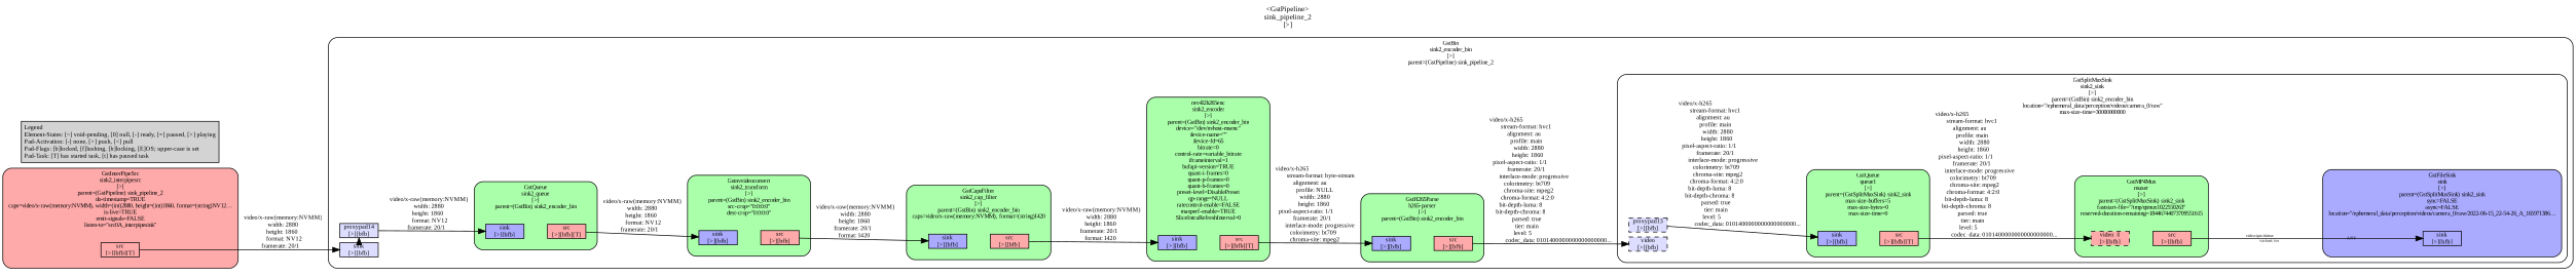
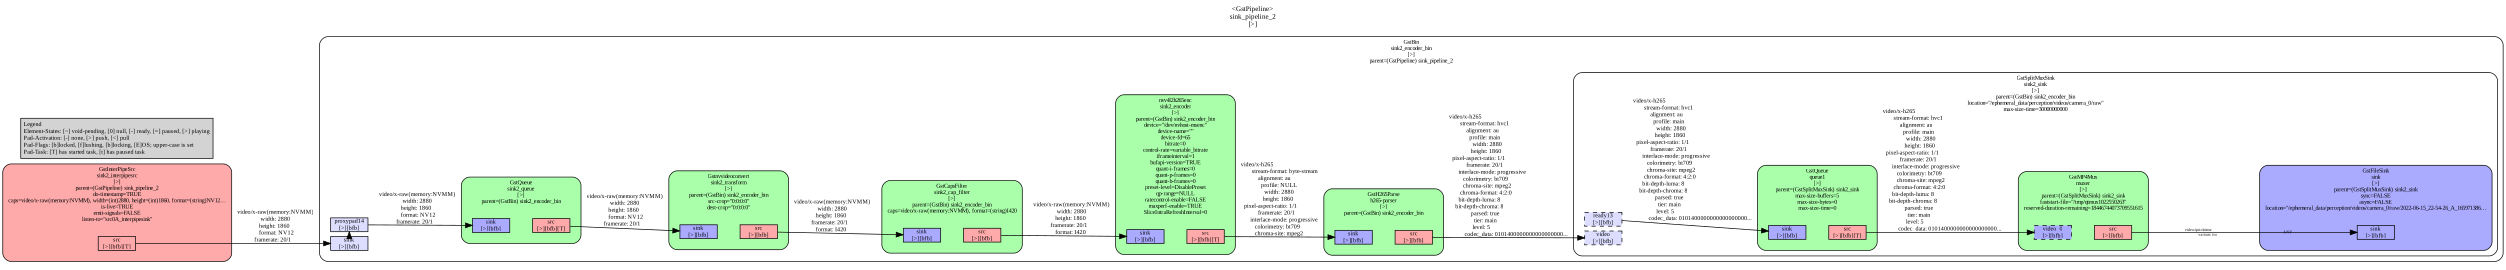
  digraph {
    fontname="Liberation Serif"
    fontsize=10
    label="<GstPipeline>\nsink_pipeline_2\n[>]"
    labelloc=t
    nodesep=.1
    rankdir=LR
    ranksep=.2
    node [color=black fillcolor="#ffaaaa" fontname="Liberation Serif" fontsize=9 margin="0.0,0.0" shape=box style="filled,solid"]
    edge [fontname="Liberation Serif" fontsize=9 labelfontsize=6]
    n1 [height=0.2 label="src\n[>][bfb][T]"]
    n2 [fillcolor="#ddddff" height=0.2 label="sink\n[>][bfb]"]
    n3 [fillcolor="#ddddff" height=0.2 label="proxypad14\n[>][bfb]"]
-   n4 [fillcolor="#ddddff" height=0.2 label="proxypad13\n[>][bfb]" style="filled,dashed"]
+   n4 [fillcolor="#ddddff" height=0.2 label="ready13\n[>][bfb]" style="filled,dashed"]
    n5 [fillcolor="#ddddff" height=0.2 label="video\n[>][bfb]" style="filled,dashed"]
    n6 [fillcolor="#aaaaff" height=0.2 label="sink\n[>][bfb]"]
    n7 [fillcolor="#aaaaff" height=0.2 label="sink\n[>][bfb]"]
    n8 [height=0.2 label="src\n[>][bfb][T]"]
-   n9 [height=0.2 label="video_0\n[>][bfb]" style="filled,dashed"]
+   n9 [fillcolor="#aaaaff" height=0.2 label="video_0\n[>][bfb]" style="filled,dashed"]
    n10 [height=0.2 label="src\n[>][bfb]"]
    n11 [height=0.2 label="src\n[>][bfb][T]"]
    n12 [fillcolor="#aaaaff" height=0.2 label="sink\n[>][bfb]"]
    n13 [fillcolor="#aaaaff" height=0.2 label="sink\n[>][bfb]"]
    n14 [height=0.2 label="src\n[>][bfb]"]
    n15 [fillcolor="#aaaaff" height=0.2 label="sink\n[>][bfb]"]
    n16 [height=0.2 label="src\n[>][bfb]"]
    n17 [fillcolor="#aaaaff" height=0.2 label="sink\n[>][bfb]"]
    n18 [height=0.2 label="src\n[>][bfb]"]
    n19 [fillcolor="#aaaaff" height=0.2 label="sink\n[>][bfb]"]
    n20 [height=0.2 label="src\n[>][bfb][T]"]
    n21 [label="Legend\lElement-States: [~] void-pending, [0] null, [-] ready, [=] paused, [>] playing\lPad-Activation: [-] none, [>] push, [<] pull\lPad-Flags: [b]locked, [f]lushing, [b]locking, [E]OS; upper-case is set\lPad-Task: [T] has started task, [t] has paused task\l" margin="0.05,0.05" style=filled color="" fillcolor=""]
    subgraph cluster_1 {
      color=black
      fillcolor="#ffaaaa"
      fontsize=8
      label="GstInterPipeSrc\nsink2_interpipesrc\n[>]\nparent=(GstPipeline) sink_pipeline_2\ndo-timestamp=TRUE\ncaps=video/x-raw(memory:NVMM), width=(int)2880, height=(int)1860, format=(string)NV12…\nis-live=TRUE\nemit-signals=FALSE\nlisten-to=\"src0A_interpipesink\""
      style="filled,rounded"
      subgraph cluster_2 {
        color=black
        fillcolor="#ffaaaa"
        fontsize=8
        label=""
        style=invis
        n1
      }
    }
    subgraph cluster_3 {
      color=black
      fillcolor="#ffffff"
      fontsize=8
      label="GstBin\nsink2_encoder_bin\n[>]\nparent=(GstPipeline) sink_pipeline_2"
      style="filled,rounded"
      subgraph cluster_4 {
        color=black
        fillcolor="#ffffff"
        fontsize=8
        label=""
        style=invis
        n2
        n3
      }
      subgraph cluster_5 {
        color=black
        fillcolor="#ffffff"
        fontsize=8
        label="GstSplitMuxSink\nsink2_sink\n[>]\nparent=(GstBin) sink2_encoder_bin\nlocation=\"/ephemeral_data/perception/videos/camera_0/raw\"\nmax-size-time=30000000000"
        style="filled,rounded"
        subgraph cluster_6 {
          color=black
          fillcolor="#ffffff"
          fontsize=8
          label=""
          style=invis
          n4
          n5
        }
        subgraph cluster_7 {
          color=black
          fillcolor="#aaaaff"
          fontsize=8
          label="GstFileSink\nsink\n[>]\nparent=(GstSplitMuxSink) sink2_sink\nsync=FALSE\nasync=FALSE\nlocation=\"/ephemeral_data/perception/videos/camera_0/raw/2022-06-15_22-54-26_A_165971386…"
          style="filled,rounded"
          subgraph cluster_8 {
            color=black
            fillcolor="#aaaaff"
            fontsize=8
            label=""
            style=invis
            n6
          }
        }
        subgraph cluster_9 {
          color=black
          fillcolor="#aaffaa"
          fontsize=8
          label="GstQueue\nqueue1\n[>]\nparent=(GstSplitMuxSink) sink2_sink\nmax-size-buffers=5\nmax-size-bytes=0\nmax-size-time=0"
          style="filled,rounded"
          subgraph cluster_10 {
            color=black
            fillcolor="#aaffaa"
            fontsize=8
            label=""
            style=invis
            n7
          }
          subgraph cluster_11 {
            color=black
            fillcolor="#aaffaa"
            fontsize=8
            label=""
            style=invis
            n8
          }
        }
        subgraph cluster_12 {
          color=black
          fillcolor="#aaffaa"
          fontsize=8
          label="GstMP4Mux\nmuxer\n[>]\nparent=(GstSplitMuxSink) sink2_sink\nfaststart-file=\"/tmp/qtmux1022550263\"\nreserved-duration-remaining=18446744073709551615"
          style="filled,rounded"
          subgraph cluster_13 {
            color=black
            fillcolor="#aaffaa"
            fontsize=8
            label=""
            style=invis
            n9
          }
          subgraph cluster_14 {
            color=black
            fillcolor="#aaffaa"
            fontsize=8
            label=""
            style=invis
            n10
          }
        }
      }
      subgraph cluster_15 {
        color=black
        fillcolor="#aaffaa"
        fontsize=8
        label="nvv4l2h265enc\nsink2_encoder\n[>]\nparent=(GstBin) sink2_encoder_bin\ndevice=\"/dev/nvhost-msenc\"\ndevice-name=\"\"\ndevice-fd=65\nbitrate=0\ncontrol-rate=variable_bitrate\niframeinterval=1\nbufapi-version=TRUE\nquant-i-frames=0\nquant-p-frames=0\nquant-b-frames=0\npreset-level=DisablePreset\nqp-range=NULL\nratecontrol-enable=FALSE\nmaxperf-enable=TRUE\nSliceIntraRefreshInterval=0"
        style="filled,rounded"
        subgraph cluster_16 {
          color=black
          fillcolor="#aaffaa"
          fontsize=8
          label=""
          style=invis
          n11
        }
        subgraph cluster_17 {
          color=black
          fillcolor="#aaffaa"
          fontsize=8
          label=""
          style=invis
          n12
        }
      }
      subgraph cluster_18 {
        color=black
        fillcolor="#aaffaa"
        fontsize=8
        label="GstCapsFilter\nsink2_cap_filter\n[>]\nparent=(GstBin) sink2_encoder_bin\ncaps=video/x-raw(memory:NVMM), format=(string)I420"
        style="filled,rounded"
        subgraph cluster_19 {
          color=black
          fillcolor="#aaffaa"
          fontsize=8
          label=""
          style=invis
          n13
        }
        subgraph cluster_20 {
          color=black
          fillcolor="#aaffaa"
          fontsize=8
          label=""
          style=invis
          n14
        }
      }
      subgraph cluster_21 {
        color=black
        fillcolor="#aaffaa"
        fontsize=8
        label="GstH265Parse\nh265-parser\n[>]\nparent=(GstBin) sink2_encoder_bin"
        style="filled,rounded"
        subgraph cluster_22 {
          color=black
          fillcolor="#aaffaa"
          fontsize=8
          label=""
          style=invis
          n15
        }
        subgraph cluster_23 {
          color=black
          fillcolor="#aaffaa"
          fontsize=8
          label=""
          style=invis
          n16
        }
      }
      subgraph cluster_24 {
        color=black
        fillcolor="#aaffaa"
        fontsize=8
        label="Gstnvvideoconvert\nsink2_transform\n[>]\nparent=(GstBin) sink2_encoder_bin\nsrc-crop=\"0:0:0:0\"\ndest-crop=\"0:0:0:0\""
        style="filled,rounded"
        subgraph cluster_25 {
          color=black
          fillcolor="#aaffaa"
          fontsize=8
          label=""
          style=invis
          n17
        }
        subgraph cluster_26 {
          color=black
          fillcolor="#aaffaa"
          fontsize=8
          label=""
          style=invis
          n18
        }
      }
      subgraph cluster_27 {
        color=black
        fillcolor="#aaffaa"
        fontsize=8
        label="GstQueue\nsink2_queue\n[>]\nparent=(GstBin) sink2_encoder_bin"
        style="filled,rounded"
        subgraph cluster_28 {
          color=black
          fillcolor="#aaffaa"
          fontsize=8
          label=""
          style=invis
          n19
        }
        subgraph cluster_29 {
          color=black
          fillcolor="#aaffaa"
          fontsize=8
          label=""
          style=invis
          n20
        }
      }
    }
    n1 -> n2 [label="video/x-raw(memory:NVMM)\l               width: 2880\l              height: 1860\l              format: NV12\l           framerate: 20/1\l"]
    n2 -> n3 [minlen=0 style=dashed]
    n3 -> n19 [label="video/x-raw(memory:NVMM)\l               width: 2880\l              height: 1860\l              format: NV12\l           framerate: 20/1\l"]
    n4 -> n7 [label="video/x-h265\l       stream-format: hvc1\l           alignment: au\l             profile: main\l               width: 2880\l              height: 1860\l  pixel-aspect-ratio: 1/1\l           framerate: 20/1\l      interlace-mode: progressive\l         colorimetry: bt709\l         chroma-site: mpeg2\l       chroma-format: 4:2:0\l      bit-depth-luma: 8\l    bit-depth-chroma: 8\l              parsed: true\l                tier: main\l               level: 5\l          codec_data: 0101400000000000000000...\l"]
    n7 -> n8 [style=invis]
    n8 -> n9 [label="video/x-h265\l       stream-format: hvc1\l           alignment: au\l             profile: main\l               width: 2880\l              height: 1860\l  pixel-aspect-ratio: 1/1\l           framerate: 20/1\l      interlace-mode: progressive\l         colorimetry: bt709\l         chroma-site: mpeg2\l       chroma-format: 4:2:0\l      bit-depth-luma: 8\l    bit-depth-chroma: 8\l              parsed: true\l                tier: main\l               level: 5\l          codec_data: 0101400000000000000000...\l"]
    n9 -> n10 [style=invis]
    n10 -> n6 [headlabel=ANY label="                                                  " labelangle=0 labeldistance=10 taillabel="video/quicktime\l             variant: iso\l"]
    n11 -> n15 [label="video/x-h265\l       stream-format: byte-stream\l           alignment: au\l             profile: NULL\l               width: 2880\l              height: 1860\l  pixel-aspect-ratio: 1/1\l           framerate: 20/1\l      interlace-mode: progressive\l         colorimetry: bt709\l         chroma-site: mpeg2\l"]
    n12 -> n11 [style=invis]
    n13 -> n14 [style=invis]
    n14 -> n12 [label="video/x-raw(memory:NVMM)\l               width: 2880\l              height: 1860\l           framerate: 20/1\l              format: I420\l"]
    n15 -> n16 [style=invis]
    n16 -> n5 [label="video/x-h265\l       stream-format: hvc1\l           alignment: au\l             profile: main\l               width: 2880\l              height: 1860\l  pixel-aspect-ratio: 1/1\l           framerate: 20/1\l      interlace-mode: progressive\l         colorimetry: bt709\l         chroma-site: mpeg2\l       chroma-format: 4:2:0\l      bit-depth-luma: 8\l    bit-depth-chroma: 8\l              parsed: true\l                tier: main\l               level: 5\l          codec_data: 0101400000000000000000...\l"]
    n17 -> n18 [style=invis]
    n18 -> n13 [label="video/x-raw(memory:NVMM)\l               width: 2880\l              height: 1860\l           framerate: 20/1\l              format: I420\l"]
    n19 -> n20 [style=invis]
    n20 -> n17 [label="video/x-raw(memory:NVMM)\l               width: 2880\l              height: 1860\l              format: NV12\l           framerate: 20/1\l"]
  }
